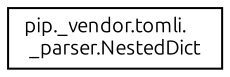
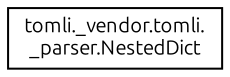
  digraph {
    rankdir=LR
    fontname=Ubuntu
-   n1 [color=black fillcolor=white fontname=Ubuntu fontsize=10 height=0.2 label="pip._vendor.tomli.\l_parser.NestedDict" shape=box style=filled width=0.4]
+   n1 [color=black fillcolor=white fontname=Ubuntu fontsize=10 height=0.2 label="tomli._vendor.tomli.\l_parser.NestedDict" shape=box style=filled width=0.4]
  }
